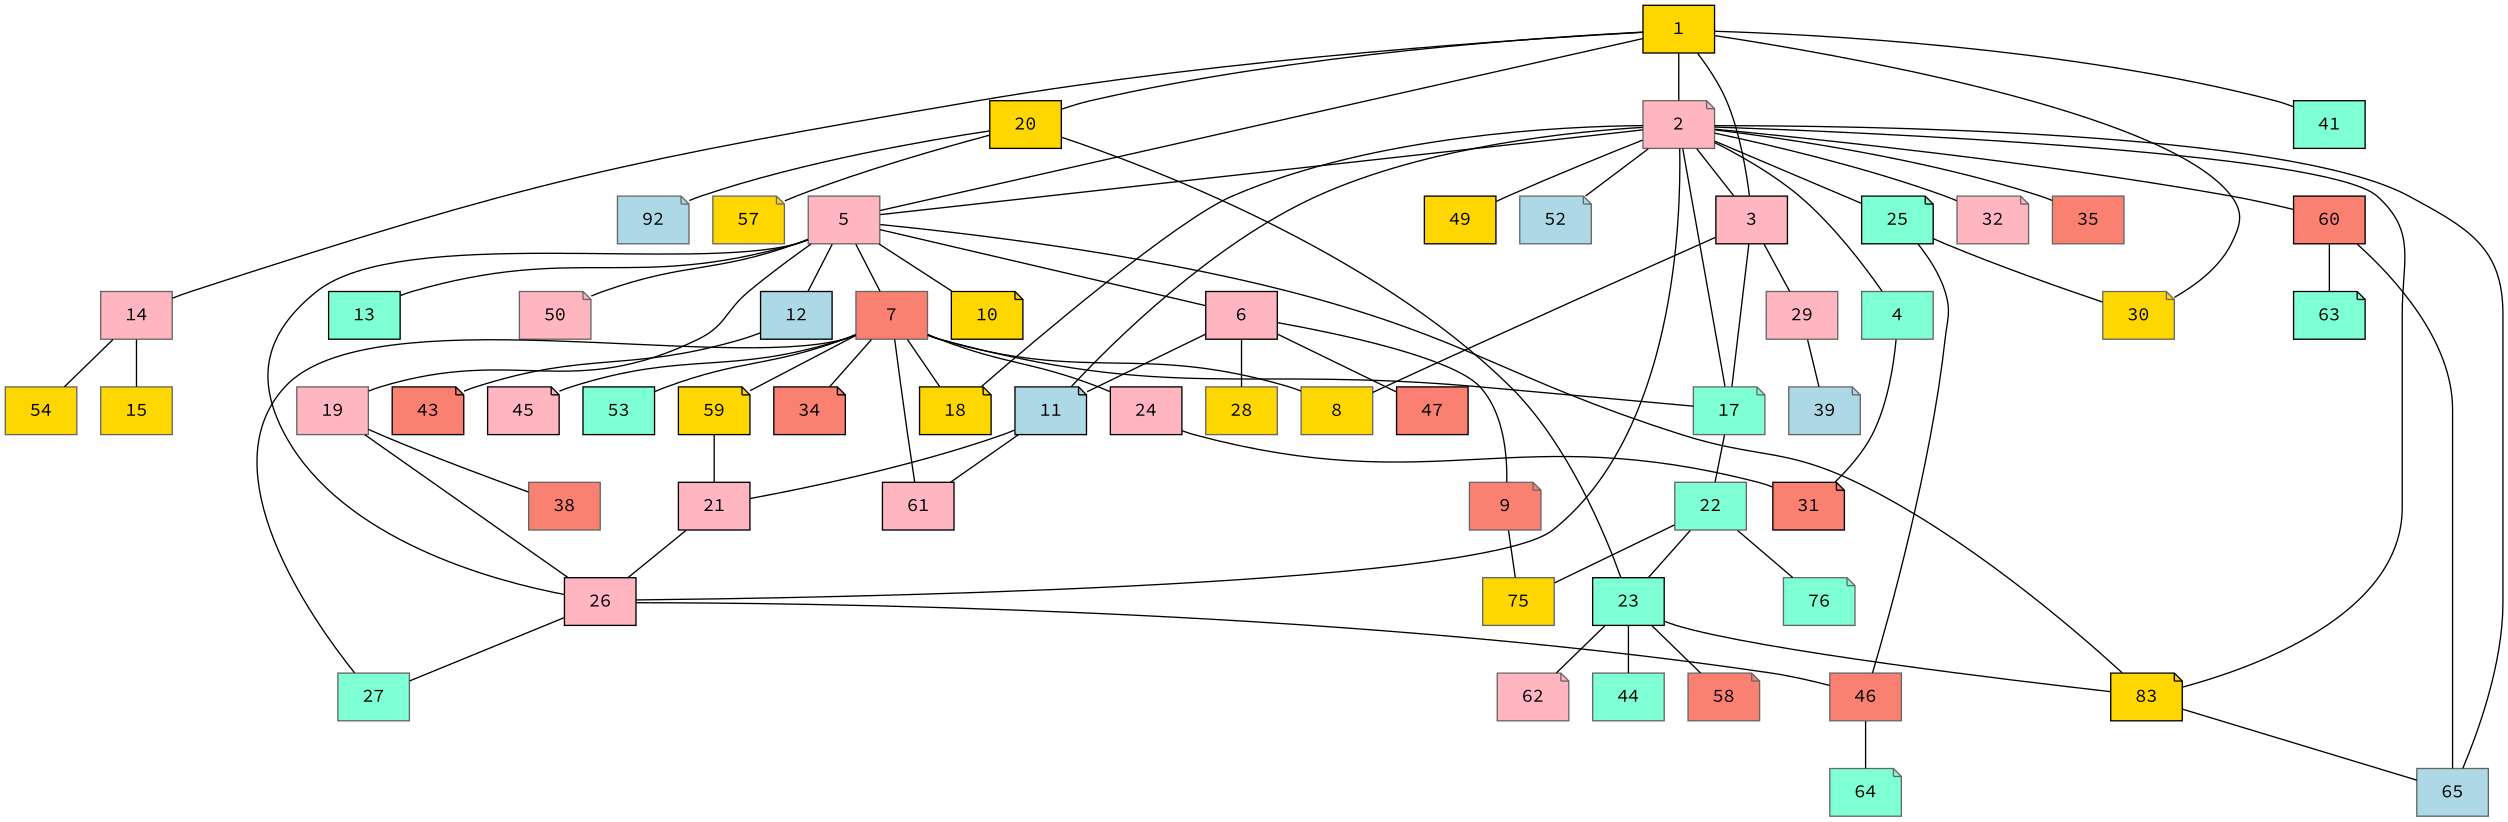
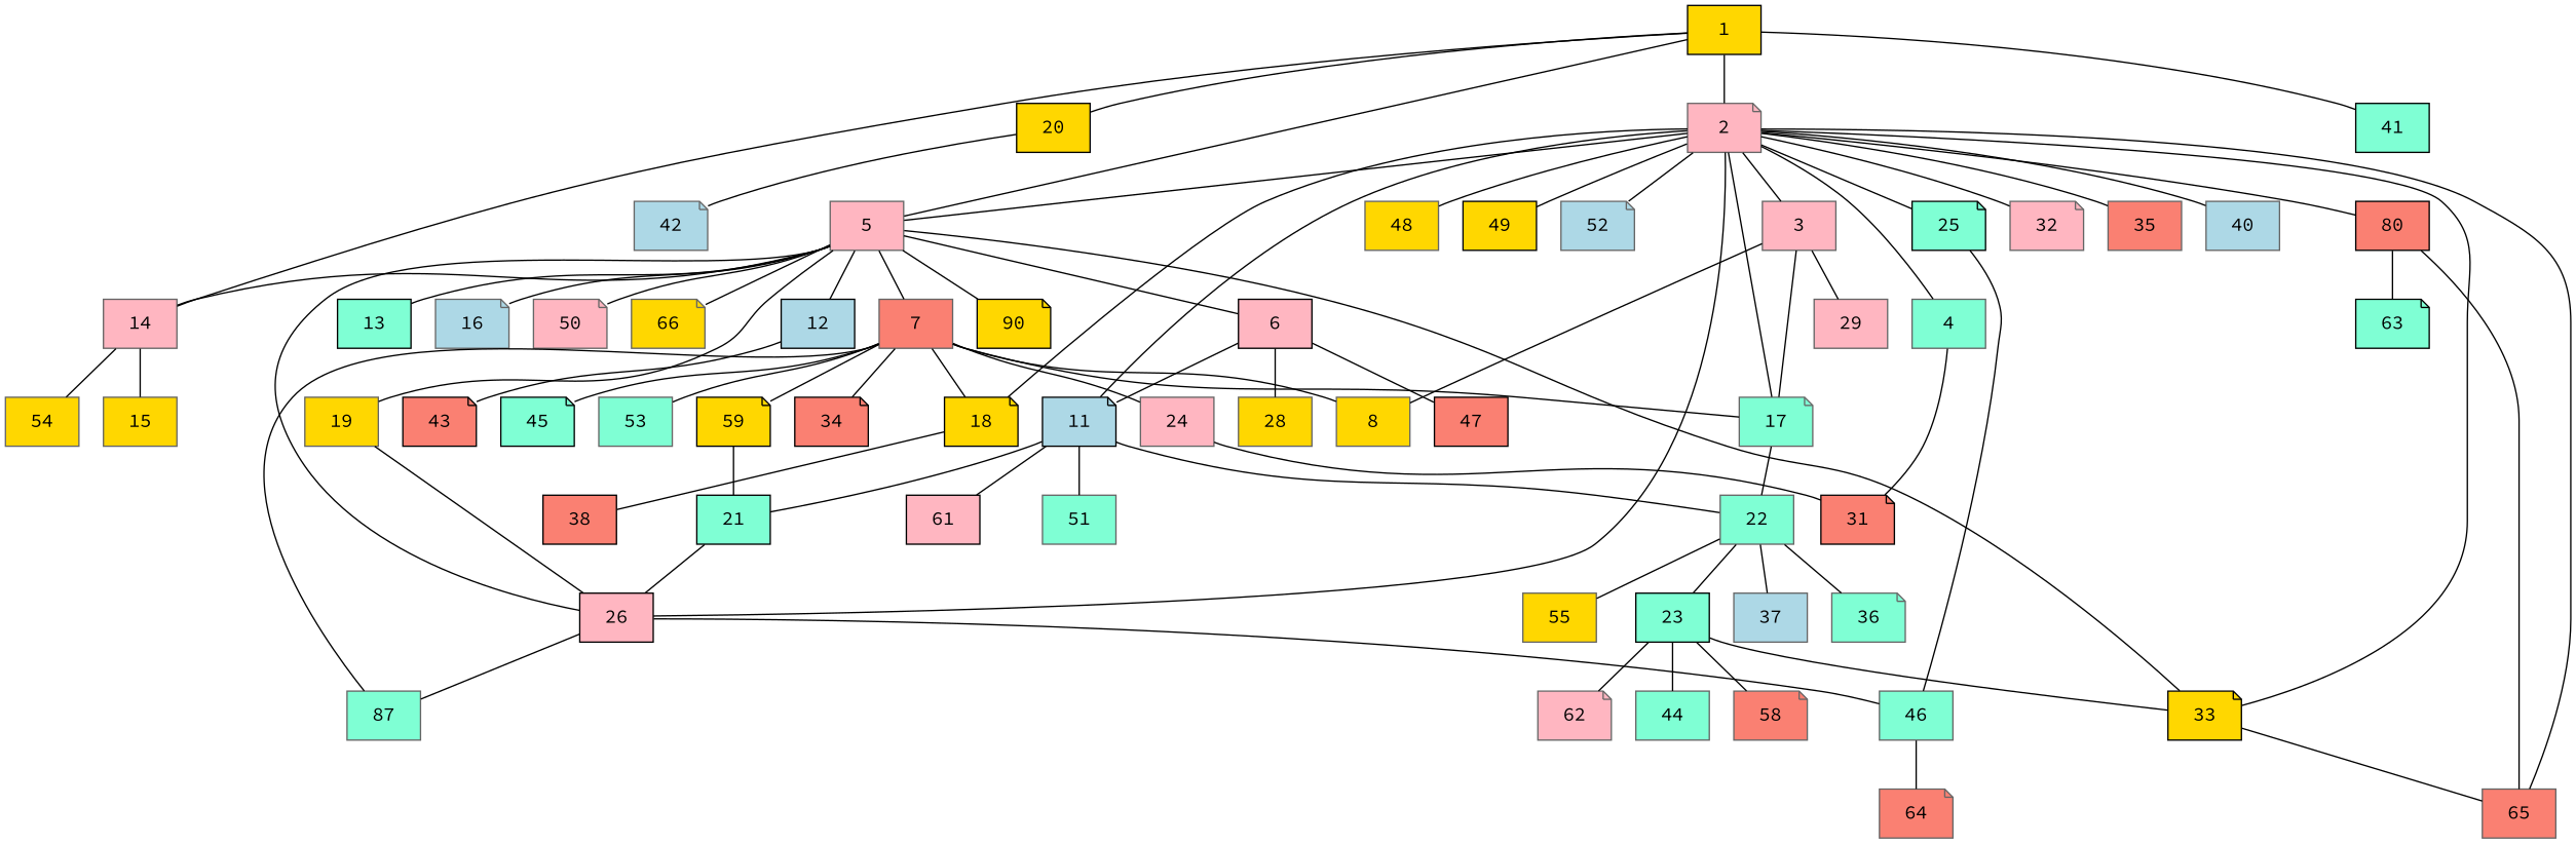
  graph {
    fontname="Source Code Pro"
    node [color=gray40 fillcolor=gold fontname="Source Code Pro" shape=box style=filled]
    edge [fontname="Source Code Pro"]
    1 [color=black]
    2 [fillcolor=lightpink shape=note]
-   3 [color=black fillcolor=lightpink]
+   3 [fillcolor=lightpink]
    5 [fillcolor=lightpink]
    14 [fillcolor=lightpink]
    20 [color=black]
-   30 [shape=note]
    41 [color=black fillcolor=aquamarine]
    4 [fillcolor=aquamarine]
    11 [color=black fillcolor=lightblue shape=note]
    17 [fillcolor=aquamarine shape=note]
    18 [color=black shape=note]
    25 [color=black fillcolor=aquamarine shape=note]
    26 [color=black fillcolor=lightpink]
    32 [fillcolor=lightpink shape=note]
-   33 [color=black shape=note label=83]
+   33 [color=black shape=note]
    35 [fillcolor=salmon]
+   40 [fillcolor=lightblue]
+   48
    49 [color=black]
    52 [fillcolor=lightblue shape=note]
-   60 [color=black fillcolor=salmon]
-   65 [fillcolor=lightblue]
+   60 [color=black fillcolor=salmon label=80]
+   65 [fillcolor=salmon]
    8
    29 [fillcolor=lightpink]
    6 [color=black fillcolor=lightpink]
    7 [fillcolor=salmon]
-   10 [color=black shape=note]
+   10 [color=black shape=note label=90]
    12 [color=black fillcolor=lightblue]
    13 [color=black fillcolor=aquamarine]
-   19 [fillcolor=lightpink]
+   16 [fillcolor=lightblue shape=note]
+   19
    50 [fillcolor=lightpink shape=note]
+   66 [shape=note]
    15
    54
    23 [color=black fillcolor=aquamarine]
-   42 [fillcolor=lightblue shape=note label=92]
-   57 [shape=note]
+   42 [fillcolor=lightblue shape=note]
    31 [color=black fillcolor=salmon shape=note]
-   21 [color=black fillcolor=lightpink]
+   21 [color=black fillcolor=aquamarine]
    61 [color=black fillcolor=lightpink]
    22 [fillcolor=aquamarine]
-   46 [fillcolor=salmon]
-   27 [fillcolor=aquamarine]
+   51 [fillcolor=aquamarine]
+   46 [fillcolor=aquamarine]
+   27 [fillcolor=aquamarine label=87]
    63 [color=black fillcolor=aquamarine shape=note]
-   39 [fillcolor=lightblue shape=note]
-   9 [fillcolor=salmon shape=note]
    28
    47 [color=black fillcolor=salmon]
-   24 [color=black fillcolor=lightpink]
+   24 [fillcolor=lightpink]
    34 [color=black fillcolor=salmon shape=note]
-   45 [color=black fillcolor=lightpink shape=note]
-   53 [color=black fillcolor=aquamarine]
+   45 [color=black fillcolor=aquamarine shape=note]
+   53 [fillcolor=aquamarine]
    59 [color=black shape=note]
    43 [color=black fillcolor=salmon shape=note]
-   38 [fillcolor=salmon]
-   55 [label=75]
-   36 [fillcolor=aquamarine shape=note label=76]
+   38 [color=black fillcolor=salmon]
+   55
+   36 [fillcolor=aquamarine shape=note]
+   37 [fillcolor=lightblue]
    44 [fillcolor=aquamarine]
    58 [fillcolor=salmon shape=note]
    62 [fillcolor=lightpink shape=note]
-   64 [fillcolor=aquamarine shape=note]
+   64 [fillcolor=salmon shape=note]
    1 -- 2
-   1 -- 3
    1 -- 5
    1 -- 14
    1 -- 20
-   1 -- 30
    1 -- 41
    2 -- 3
    2 -- 5
    2 -- 4
    2 -- 11
    2 -- 17
    2 -- 18
    2 -- 25
    2 -- 26
    2 -- 32
    2 -- 33
    2 -- 35
+   2 -- 40
+   2 -- 48
    2 -- 49
    2 -- 52
    2 -- 60
    2 -- 65
    3 -- 17
    3 -- 8
    3 -- 29
+   5 -- 14
    5 -- 26
    5 -- 33
    5 -- 6
    5 -- 7
    5 -- 10
    5 -- 12
    5 -- 13
+   5 -- 16
    5 -- 19
    5 -- 50
+   5 -- 66
    14 -- 15
    14 -- 54
-   20 -- 23
    20 -- 42
-   20 -- 57
    4 -- 31
    11 -- 21
    11 -- 61
+   11 -- 22
+   11 -- 51
    17 -- 22
-   25 -- 30
    25 -- 46
    26 -- 46
    26 -- 27
    33 -- 65
    60 -- 65
    60 -- 63
-   29 -- 39
    6 -- 11
-   6 -- 9
    6 -- 28
    6 -- 47
    7 -- 17
    7 -- 18
    7 -- 8
-   7 -- 61
    7 -- 27
    7 -- 24
    7 -- 34
    7 -- 45
    7 -- 53
    7 -- 59
    12 -- 43
    19 -- 26
-   19 -- 38
+   18 -- 38
    23 -- 33
    23 -- 44
    23 -- 58
    23 -- 62
    21 -- 26
    22 -- 23
    22 -- 55
    22 -- 36
+   22 -- 37
    46 -- 64
-   9 -- 55
    24 -- 31
    59 -- 21
  }
